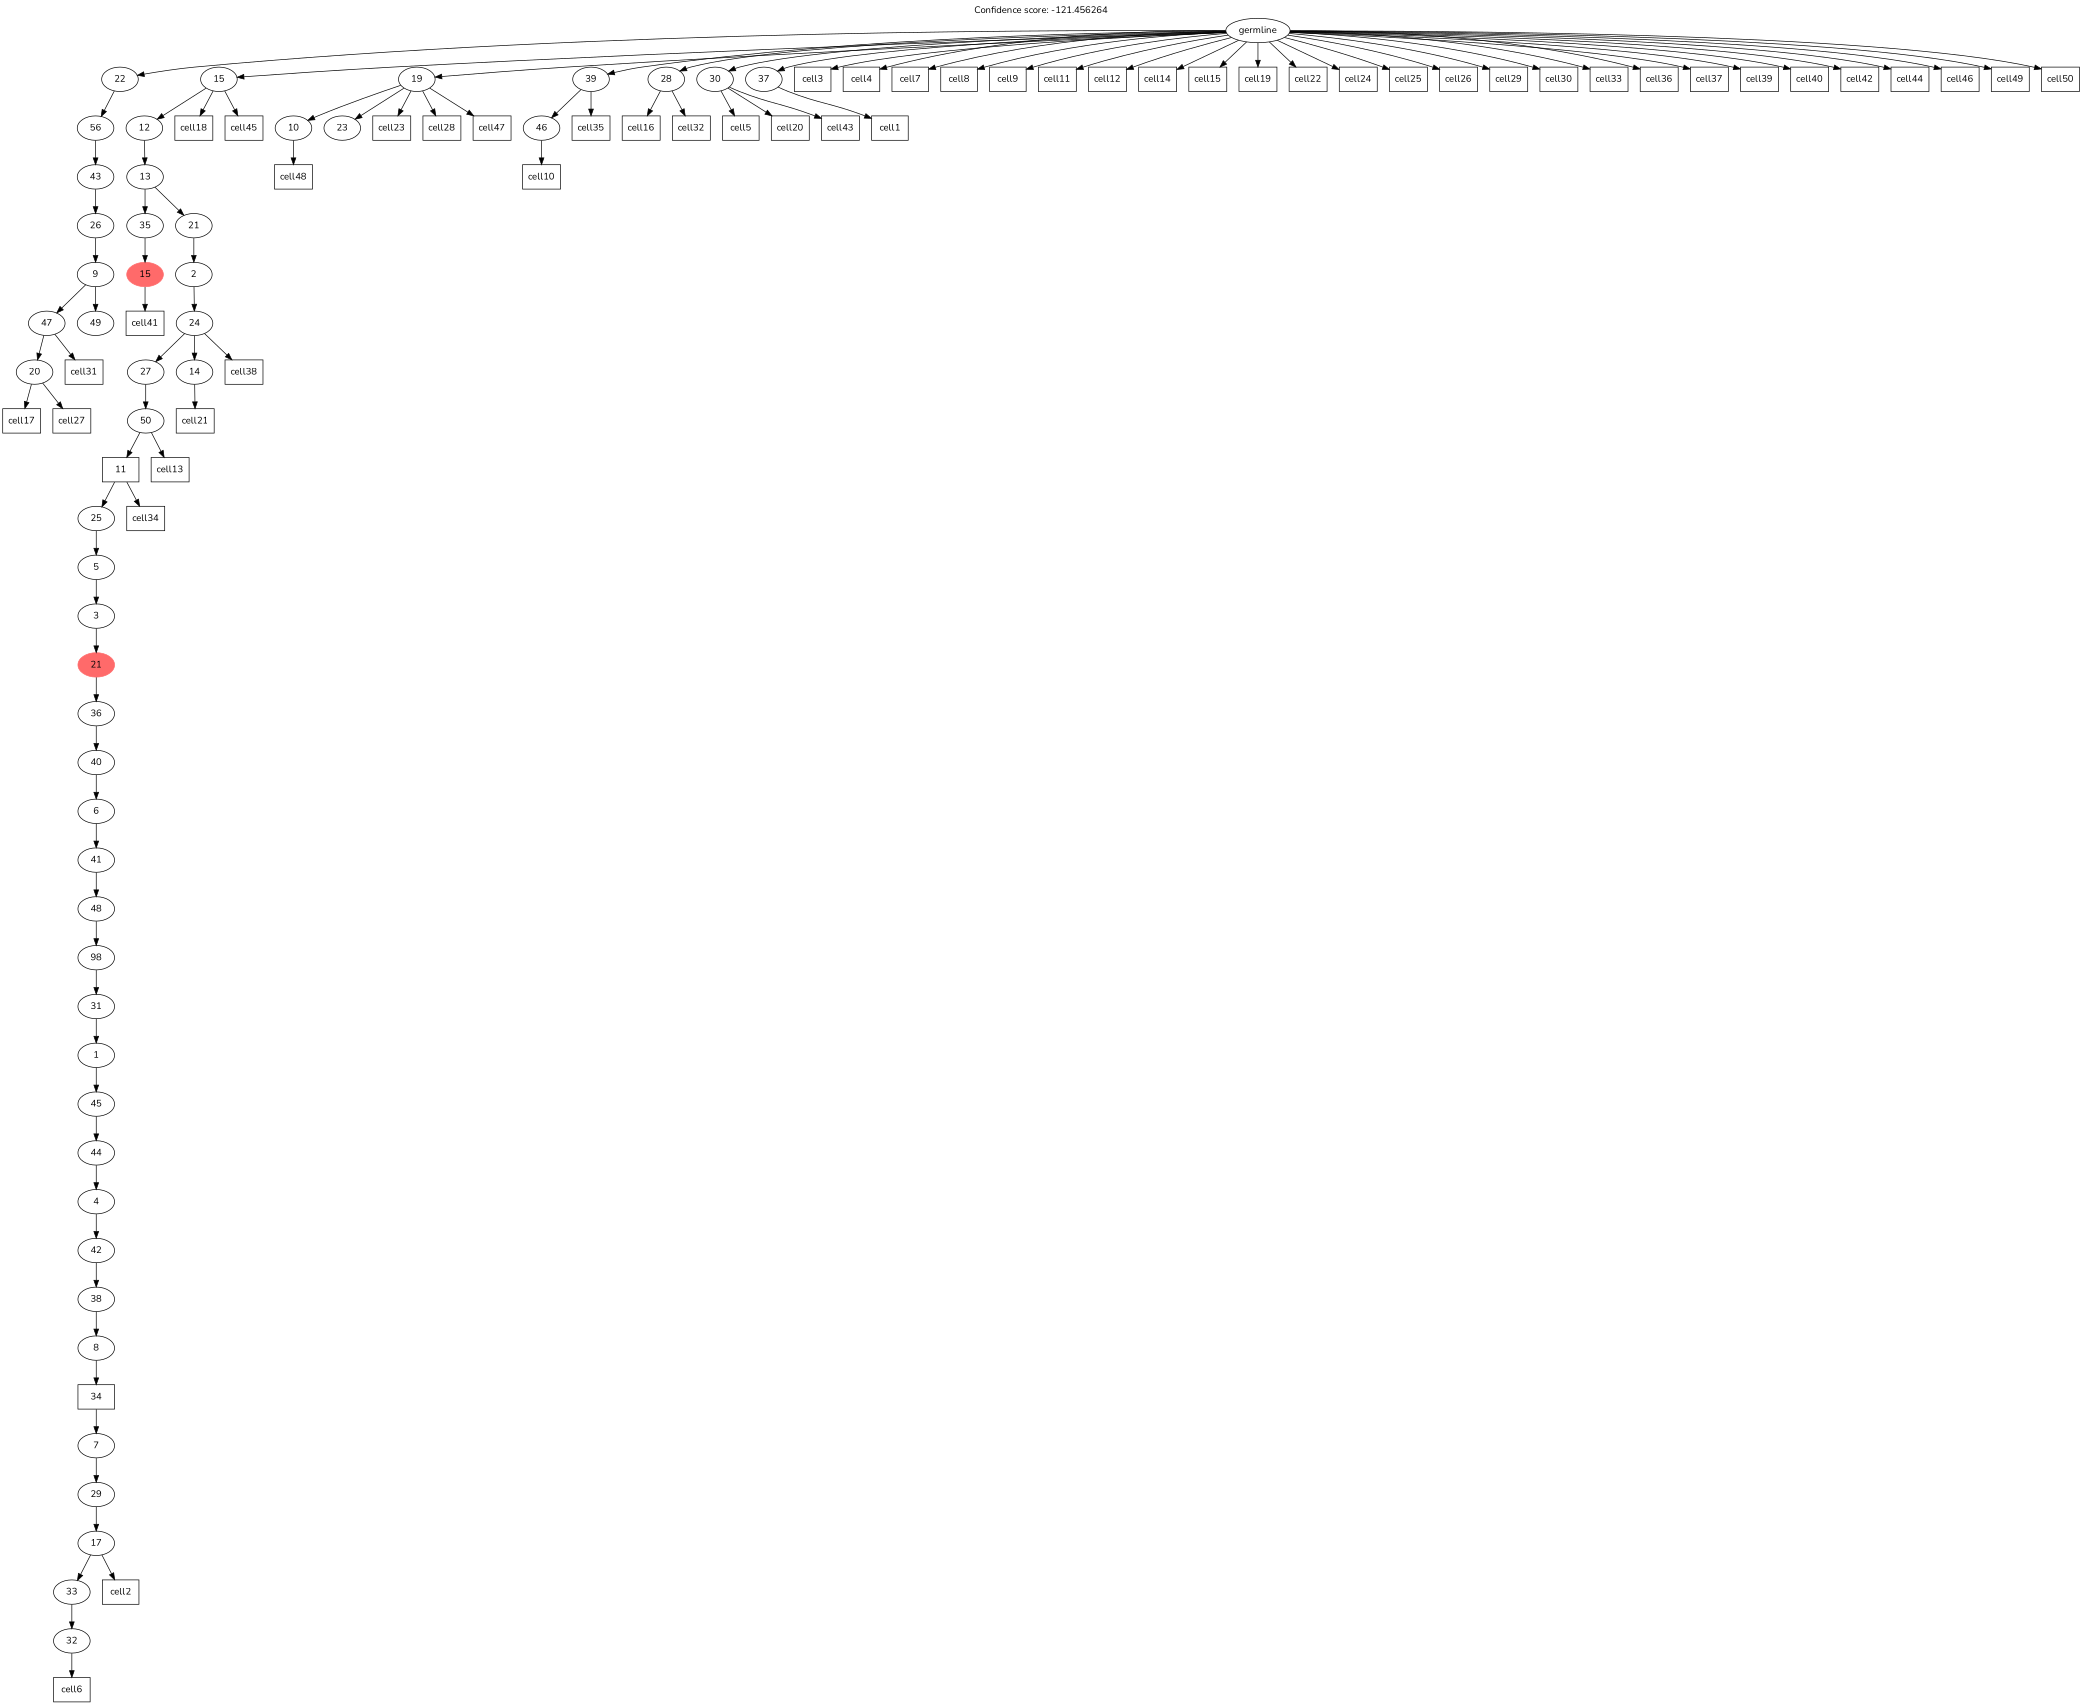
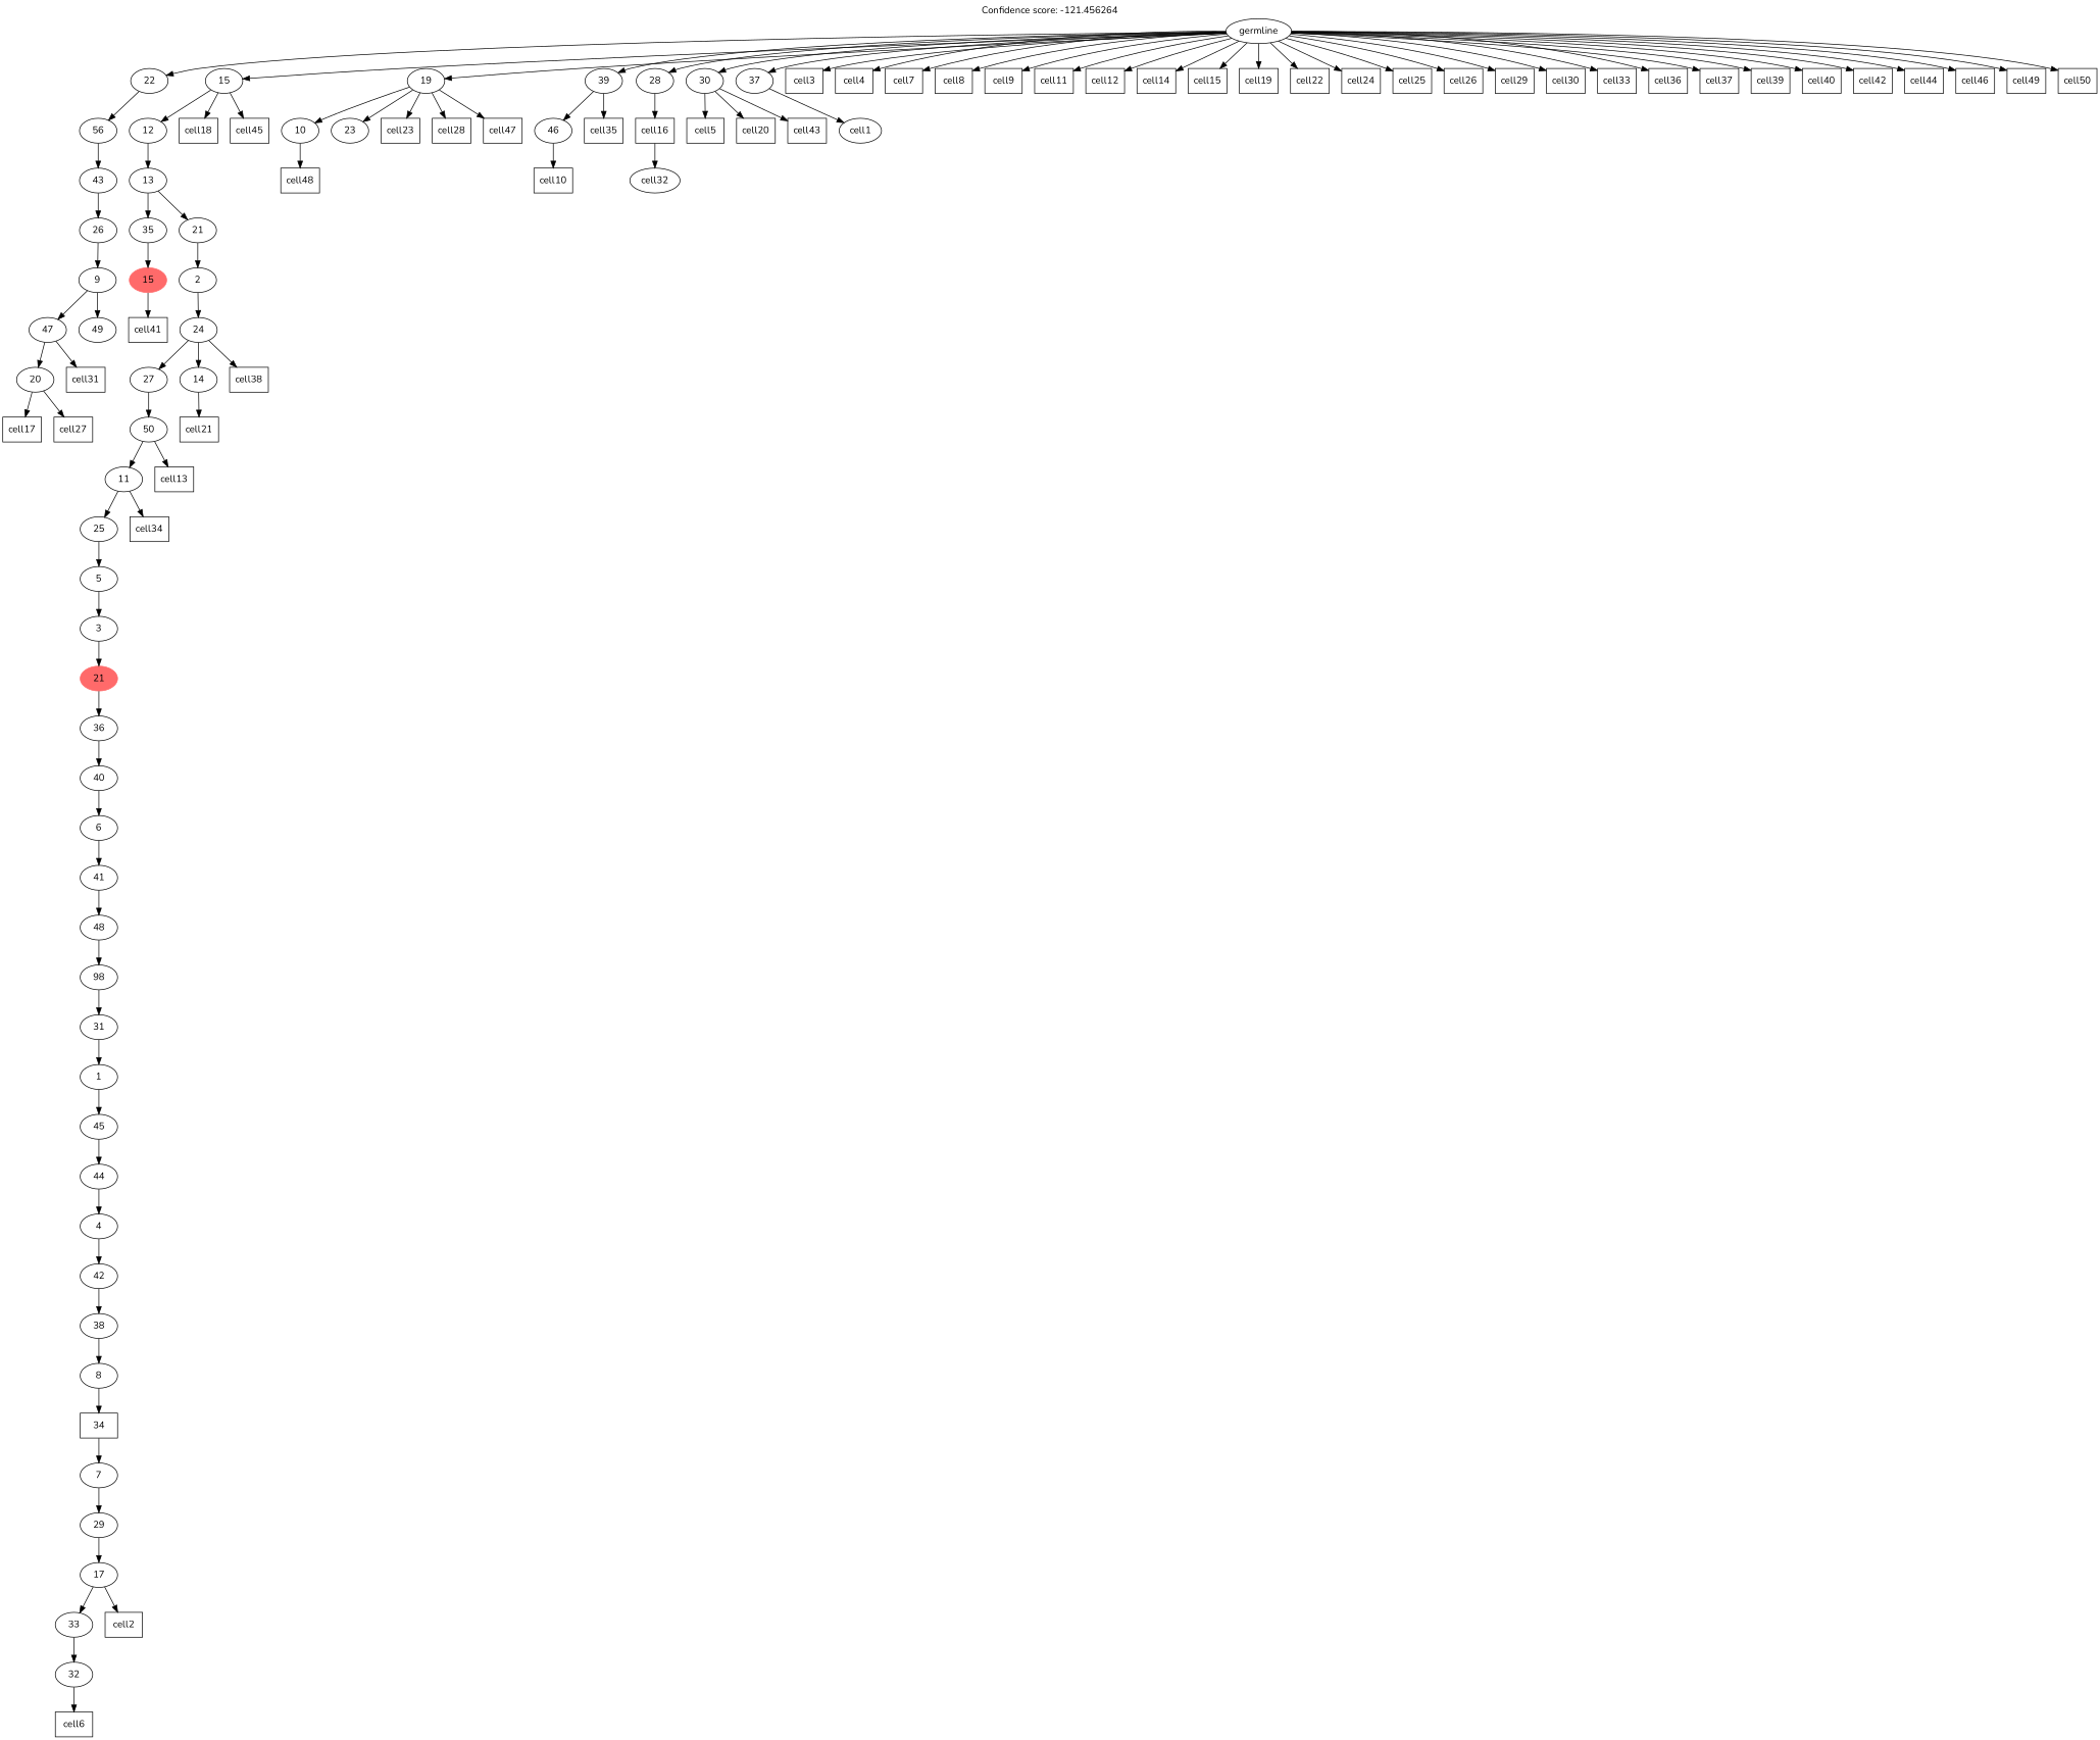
  digraph {
    fontname=Nunito
    label="Confidence score: -121.456264"
    labelloc=t
    node [fontname=Nunito]
    edge [fontname=Nunito]
    n1 [label=47]
    n2 [label=20]
    cell31 [shape=box]
    cell17 [shape=box]
    cell27 [shape=box]
    n6 [label=9]
    n7 [label=49]
    n8 [label=26]
    n9 [label=43]
    n10 [label=56]
    n11 [label=22]
    n12 [label=35]
    n13 [color=indianred1 label=15 style=filled]
    cell41 [shape=box]
    n15 [label=33]
    n16 [label=32]
    cell6 [shape=box]
    n18 [label=17]
    cell2 [shape=box]
    n20 [label=29]
    n21 [label=7]
    n22 [label=34 shape=box]
    n23 [label=8]
    n24 [label=38]
    n25 [label=42]
    n26 [label=4]
    n27 [label=44]
    n28 [label=45]
    n29 [label=1]
    n30 [label=31]
    n31 [label=98]
    n32 [label=48]
    n33 [label=41]
    n34 [label=6]
    n35 [label=40]
    n36 [label=36]
    n37 [color=indianred1 label=21 style=filled]
    n38 [label=3]
    n39 [label=5]
    n40 [label=25]
-   n41 [label=11 shape=box]
+   n41 [label=11]
    cell34 [shape=box]
    n43 [label=50]
    cell13 [shape=box]
    n45 [label=27]
    n46 [label=24]
    n47 [label=14]
    cell38 [shape=box]
    cell21 [shape=box]
    n50 [label=2]
    n51 [label=21]
    n52 [label=13]
    n53 [label=12]
    n54 [label=15]
    cell18 [shape=box]
    cell45 [shape=box]
    n57 [label=19]
    n58 [label=10]
    n59 [label=23]
    cell23 [shape=box]
    cell28 [shape=box]
    cell47 [shape=box]
    cell48 [shape=box]
    n64 [label=39]
    n65 [label=46]
    cell35 [shape=box]
    cell10 [shape=box]
    n68 [label=germline]
    n69 [label=28]
    n70 [label=30]
    n71 [label=37]
    cell3 [shape=box]
    cell4 [shape=box]
    cell7 [shape=box]
    cell8 [shape=box]
    cell9 [shape=box]
    cell11 [shape=box]
    cell12 [shape=box]
    cell14 [shape=box]
    cell15 [shape=box]
    cell19 [shape=box]
    cell22 [shape=box]
    cell24 [shape=box]
    cell25 [shape=box]
    cell26 [shape=box]
    cell29 [shape=box]
    cell30 [shape=box]
    cell33 [shape=box]
    cell36 [shape=box]
    cell37 [shape=box]
    cell39 [shape=box]
    cell40 [shape=box]
    cell42 [shape=box]
    cell44 [shape=box]
    cell46 [shape=box]
    cell49 [shape=box]
    cell50 [shape=box]
    cell16 [shape=box]
-   cell32 [shape=box]
+   cell32 [shape=ellipse]
    cell5 [shape=box]
    cell20 [shape=box]
    cell43 [shape=box]
-   cell1 [shape=box]
+   cell1 [shape=ellipse]
    n1 -> n2
    n1 -> cell31
    n2 -> cell17
    n2 -> cell27
    n6 -> n1
    n6 -> n7
    n8 -> n6
    n9 -> n8
    n10 -> n9
    n11 -> n10
    n12 -> n13
    n13 -> cell41
    n15 -> n16
    n16 -> cell6
    n18 -> n15
    n18 -> cell2
    n20 -> n18
    n21 -> n20
    n22 -> n21
    n23 -> n22
    n24 -> n23
    n25 -> n24
    n26 -> n25
    n27 -> n26
    n28 -> n27
    n29 -> n28
    n30 -> n29
    n31 -> n30
    n32 -> n31
    n33 -> n32
    n34 -> n33
    n35 -> n34
    n36 -> n35
    n37 -> n36
    n38 -> n37
    n39 -> n38
    n40 -> n39
    n41 -> n40
    n41 -> cell34
    n43 -> n41
    n43 -> cell13
    n45 -> n43
    n46 -> n45
    n46 -> n47
    n46 -> cell38
    n47 -> cell21
    n50 -> n46
    n51 -> n50
    n52 -> n12
    n52 -> n51
    n53 -> n52
    n54 -> n53
    n54 -> cell18
    n54 -> cell45
    n57 -> n58
    n57 -> n59
    n57 -> cell23
    n57 -> cell28
    n57 -> cell47
    n58 -> cell48
    n64 -> n65
    n64 -> cell35
    n65 -> cell10
    n68 -> n11
    n68 -> n54
    n68 -> n57
    n68 -> n64
    n68 -> n69
    n68 -> n70
    n68 -> n71
    n68 -> cell3
    n68 -> cell4
    n68 -> cell7
    n68 -> cell8
    n68 -> cell9
    n68 -> cell11
    n68 -> cell12
    n68 -> cell14
    n68 -> cell15
    n68 -> cell19
    n68 -> cell22
    n68 -> cell24
    n68 -> cell25
    n68 -> cell26
    n68 -> cell29
    n68 -> cell30
    n68 -> cell33
    n68 -> cell36
    n68 -> cell37
    n68 -> cell39
    n68 -> cell40
    n68 -> cell42
    n68 -> cell44
    n68 -> cell46
    n68 -> cell49
    n68 -> cell50
    n69 -> cell16
-   n69 -> cell32
+   cell16 -> cell32
    n70 -> cell5
    n70 -> cell20
    n70 -> cell43
    n71 -> cell1
  }
